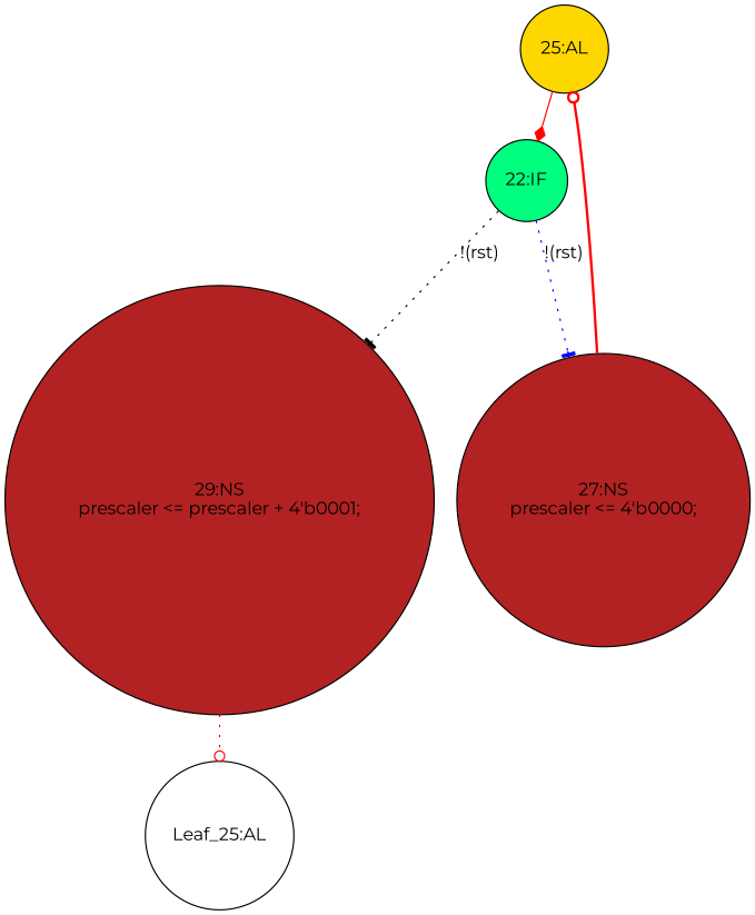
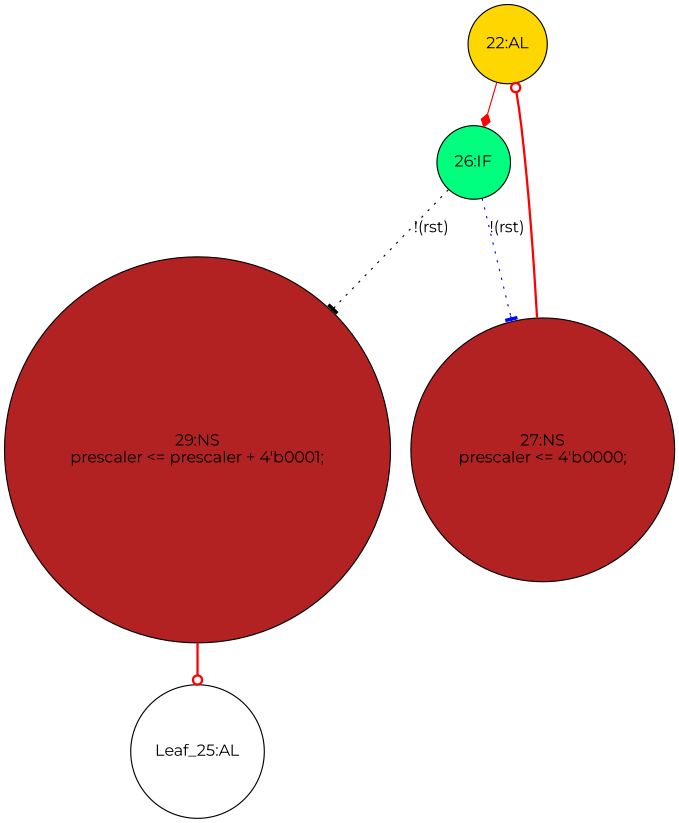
  strict digraph {
    fontname=Montserrat
    node [fillcolor=firebrick fontname=Montserrat shape=circle statements="[]" style=filled typ=NonblockingSubstitution]
    edge [arrowhead=tee color=red cond="[]" fontname=Montserrat lineno=None style=dotted]
-   n1 [ast="<pyverilog.vparser.ast.Always object at 0x7f35f2e41990>" clk_sens=True fillcolor=gold label="25:AL" sens="['sys_clk']" typ=Always use_var="['rst', 'prescaler']"]
-   n2 [ast="<pyverilog.vparser.ast.IfStatement object at 0x7f35f2e41b50>" fillcolor=springgreen label="22:IF" typ=IfStatement]
+   n1 [ast="<pyverilog.vparser.ast.Always object at 0x7f35f2e41990>" clk_sens=True fillcolor=gold label="22:AL" sens="['sys_clk']" typ=Always use_var="['rst', 'prescaler']"]
+   n2 [ast="<pyverilog.vparser.ast.IfStatement object at 0x7f35f2e41b50>" fillcolor=springgreen label="26:IF" typ=IfStatement]
    n3 [ast="<pyverilog.vparser.ast.NonblockingSubstitution object at 0x7f35f2e41e10>" label="27:NS\nprescaler <= 4'b0000;" statements="[<pyverilog.vparser.ast.NonblockingSubstitution object at 0x7f35f2e41e10>]"]
    n4 [ast="<pyverilog.vparser.ast.NonblockingSubstitution object at 0x7f35f2e41bd0>" label="29:NS\nprescaler <= prescaler + 4'b0001;" statements="[<pyverilog.vparser.ast.NonblockingSubstitution object at 0x7f35f2e41bd0>]"]
    n5 [def_var="['prescaler']" label="Leaf_25:AL" fillcolor="" statements="" style="" typ=""]
    n1 -> n2 [arrowhead=diamond style=solid]
    n2 -> n3 [color=blue cond="['rst']" label="!(rst)" lineno=26]
    n2 -> n4 [color=black cond="['rst']" label="!(rst)" lineno=26]
    n3 -> n1 [arrowhead=odot style=bold]
-   n4 -> n5 [arrowhead=odot]
+   n4 -> n5 [arrowhead=odot style=bold]
  }
